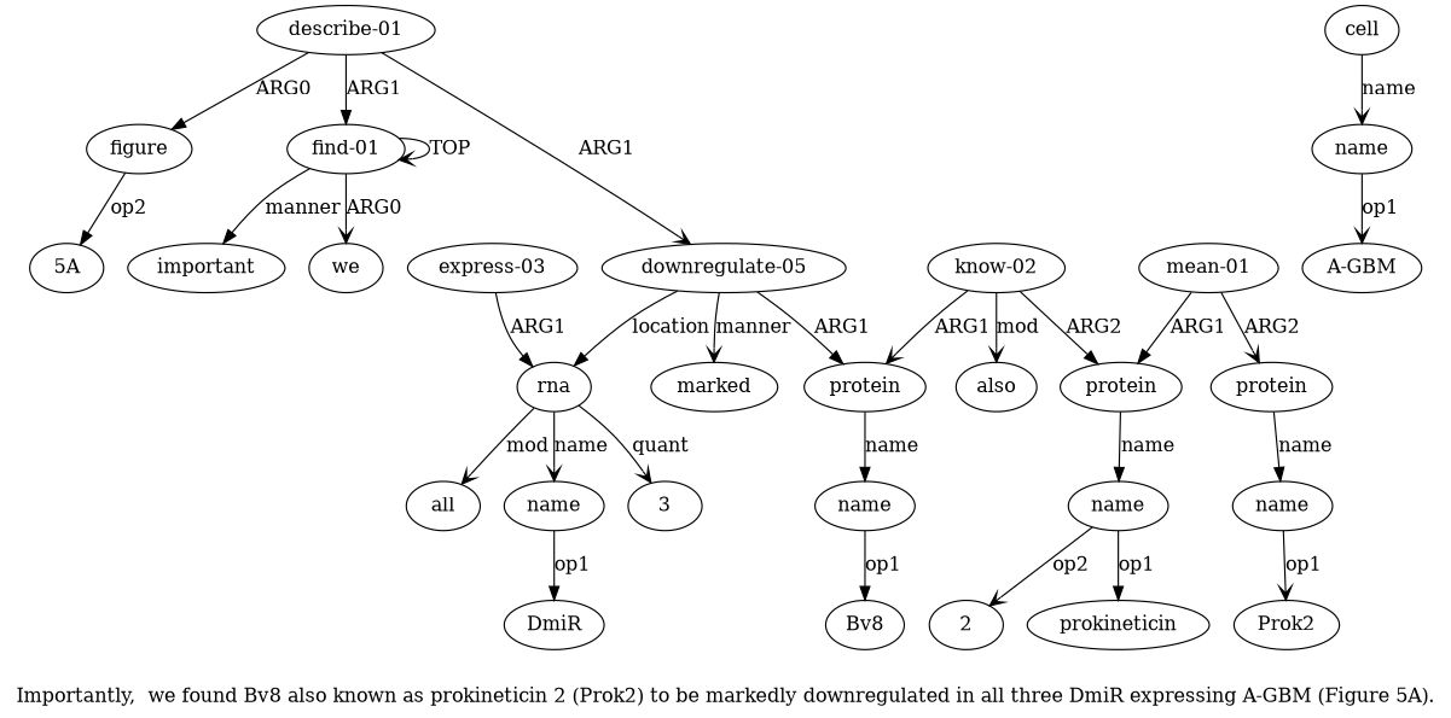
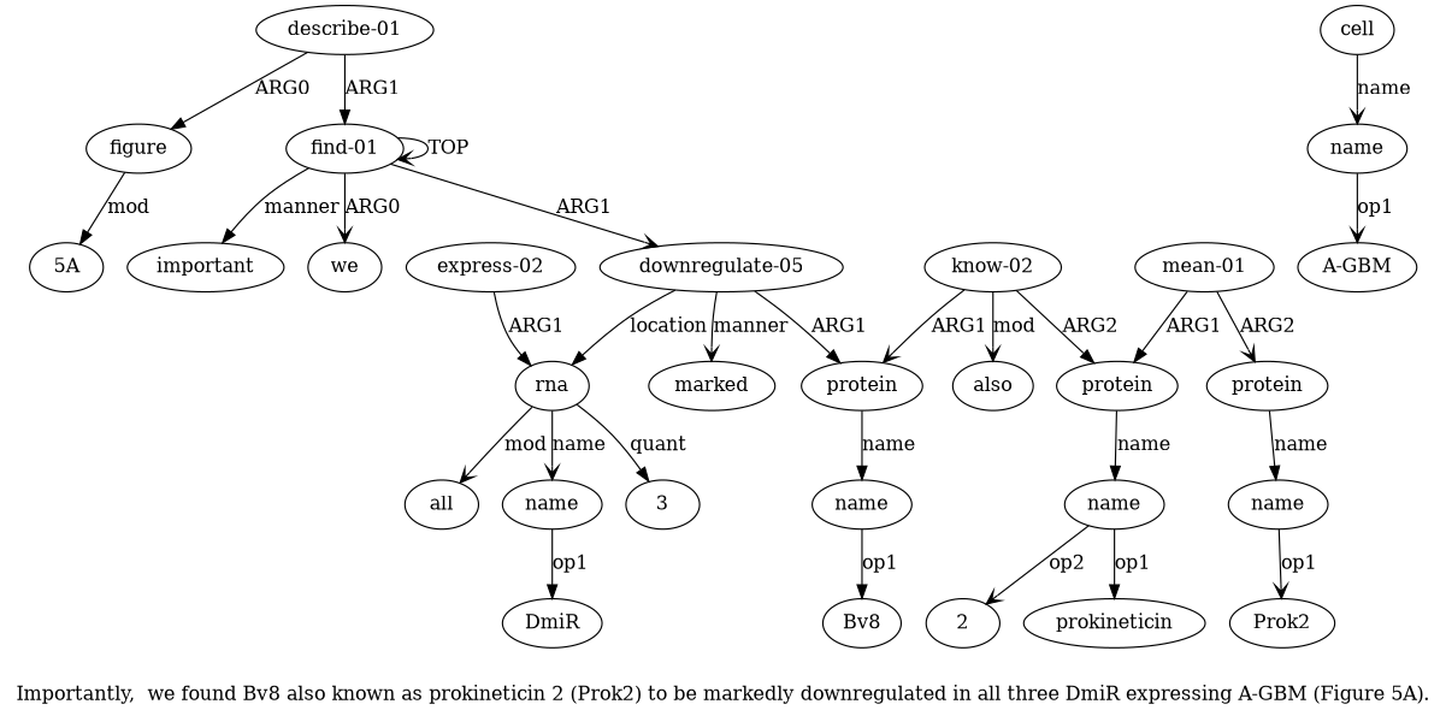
  digraph {
    label="Importantly,  we found Bv8 also known as prokineticin 2 (Prok2) to be markedly downregulated in all three DmiR expressing A-GBM (Figure 5A)."
    node [color=black gold_ind=-1 gold_label=name test_ind=-1 test_label=name]
    edge [arrowhead=normal color=black gold_label=ARG1 test_label=ARG1]
    n1 [gold_ind=20 gold_label=figure label=figure test_ind=20 test_label=figure]
    n2 [gold_label="5A" label="5A" test_label="5A"]
    n3 [gold_ind=21 gold_label=important label=important test_ind=21 test_label=important]
    n4 [gold_label=DmiR label=DmiR test_label=DmiR]
    n5 [gold_label="A-GBM" label="A-GBM" test_label="A-GBM"]
    n6 [gold_label=2 label=2 test_label=2]
    n7 [gold_ind=15 gold_label=all label=all test_ind=15 test_label=all]
    n8 [gold_ind=14 label=name test_ind=14]
    n9 [gold_ind=17 gold_label=cell label=cell test_ind=17 test_label=cell]
    n10 [gold_ind=18 label=name test_ind=18]
-   n11 [gold_ind=16 gold_label="express-03" label="express-03" test_ind=16 test_label="express-03"]
+   n11 [gold_ind=16 gold_label="express-03" label="express-02" test_ind=16 test_label="express-03"]
    n12 [gold_ind=13 gold_label=rna label=rna test_ind=13 test_label=rna]
    n13 [gold_label=3 label=3 test_label=3]
    n14 [gold_ind=11 gold_label=also label=also test_ind=11 test_label=also]
    n15 [gold_ind=10 label=name test_ind=10]
    n16 [gold_label=Prok2 label=Prok2 test_label=Prok2]
    n17 [gold_ind=12 gold_label=marked label=marked test_ind=12 test_label=marked]
    n18 [gold_label=prokineticin label=prokineticin test_label=prokineticin]
    n19 [gold_ind=19 gold_label="describe-01" label="describe-01" test_ind=19 test_label="describe-01"]
    n20 [gold_ind=0 gold_label="find-01" label="find-01" test_ind=0 test_label="find-01"]
    n21 [gold_ind=1 gold_label=we label=we test_ind=1 test_label=we]
    n22 [gold_ind=2 gold_label="downregulate-01" label="downregulate-05" test_ind=2 test_label="downregulate-01"]
    n23 [gold_ind=3 gold_label=protein label=protein test_ind=3 test_label=protein]
    n24 [gold_ind=4 label=name test_ind=4]
    n25 [gold_label=Bv8 label=Bv8 test_label=Bv8]
    n26 [gold_ind=5 gold_label="know-02" label="know-02" test_ind=5 test_label="know-02"]
    n27 [gold_ind=6 gold_label=protein label=protein test_ind=6 test_label=protein]
    n28 [gold_ind=7 label=name test_ind=7]
    n29 [gold_ind=9 gold_label=protein label=protein test_ind=9 test_label=protein]
    n30 [gold_ind=8 gold_label="mean-01" label="mean-01" test_ind=8 test_label="mean-01"]
-   n1 -> n2 [gold_label=mod label=op2 test_label=mod]
+   n1 -> n2 [gold_label=mod label=mod test_label=mod]
    n8 -> n4 [gold_label=op1 label=op1 test_label=op1]
    n9 -> n10 [arrowhead=vee gold_label=name label=name test_label=name]
    n10 -> n5 [arrowhead=vee gold_label=op1 label=op1 test_label=op1]
    n11 -> n12 [label=ARG1]
    n12 -> n7 [arrowhead=vee gold_label=mod label=mod test_label=mod]
    n12 -> n8 [arrowhead=vee gold_label=name label=name test_label=name]
-   n12 -> n13 [arrowhead=vee gold_label=quant label=quant test_label=quant]
+   n12 -> n13 [gold_label=quant label=quant test_label=quant]
    n15 -> n16 [arrowhead=vee gold_label=op1 label=op1 test_label=op1]
    n19 -> n1 [gold_label=ARG0 label=ARG0 test_label=ARG0]
    n19 -> n20 [label=ARG1]
    n20 -> n3 [gold_label=manner label=manner test_label=manner]
    n20 -> n20 [arrowhead=vee gold_label=TOP label=TOP test_label=TOP]
    n20 -> n21 [arrowhead=vee gold_label=ARG0 label=ARG0 test_label=ARG0]
-   n19 -> n22 [arrowhead=vee label=ARG1]
+   n20 -> n22 [arrowhead=vee label=ARG1]
    n22 -> n12 [gold_label=location label=location test_label=location]
    n22 -> n17 [arrowhead=vee gold_label=manner label=manner test_label=manner]
    n22 -> n23 [label=ARG1]
    n23 -> n24 [gold_label=name label=name test_label=name]
    n24 -> n25 [gold_label=op1 label=op1 test_label=op1]
    n26 -> n14 [arrowhead=vee gold_label=mod label=mod test_label=mod]
    n26 -> n23 [arrowhead=vee label=ARG1]
    n26 -> n27 [gold_label=ARG2 label=ARG2 test_label=ARG2]
    n27 -> n28 [gold_label=name label=name test_label=name]
    n28 -> n6 [arrowhead=vee gold_label=op2 label=op2 test_label=op2]
    n28 -> n18 [gold_label=op1 label=op1 test_label=op1]
    n29 -> n15 [gold_label=name label=name test_label=name]
    n30 -> n27 [label=ARG1]
    n30 -> n29 [arrowhead=vee gold_label=ARG2 label=ARG2 test_label=ARG2]
  }
